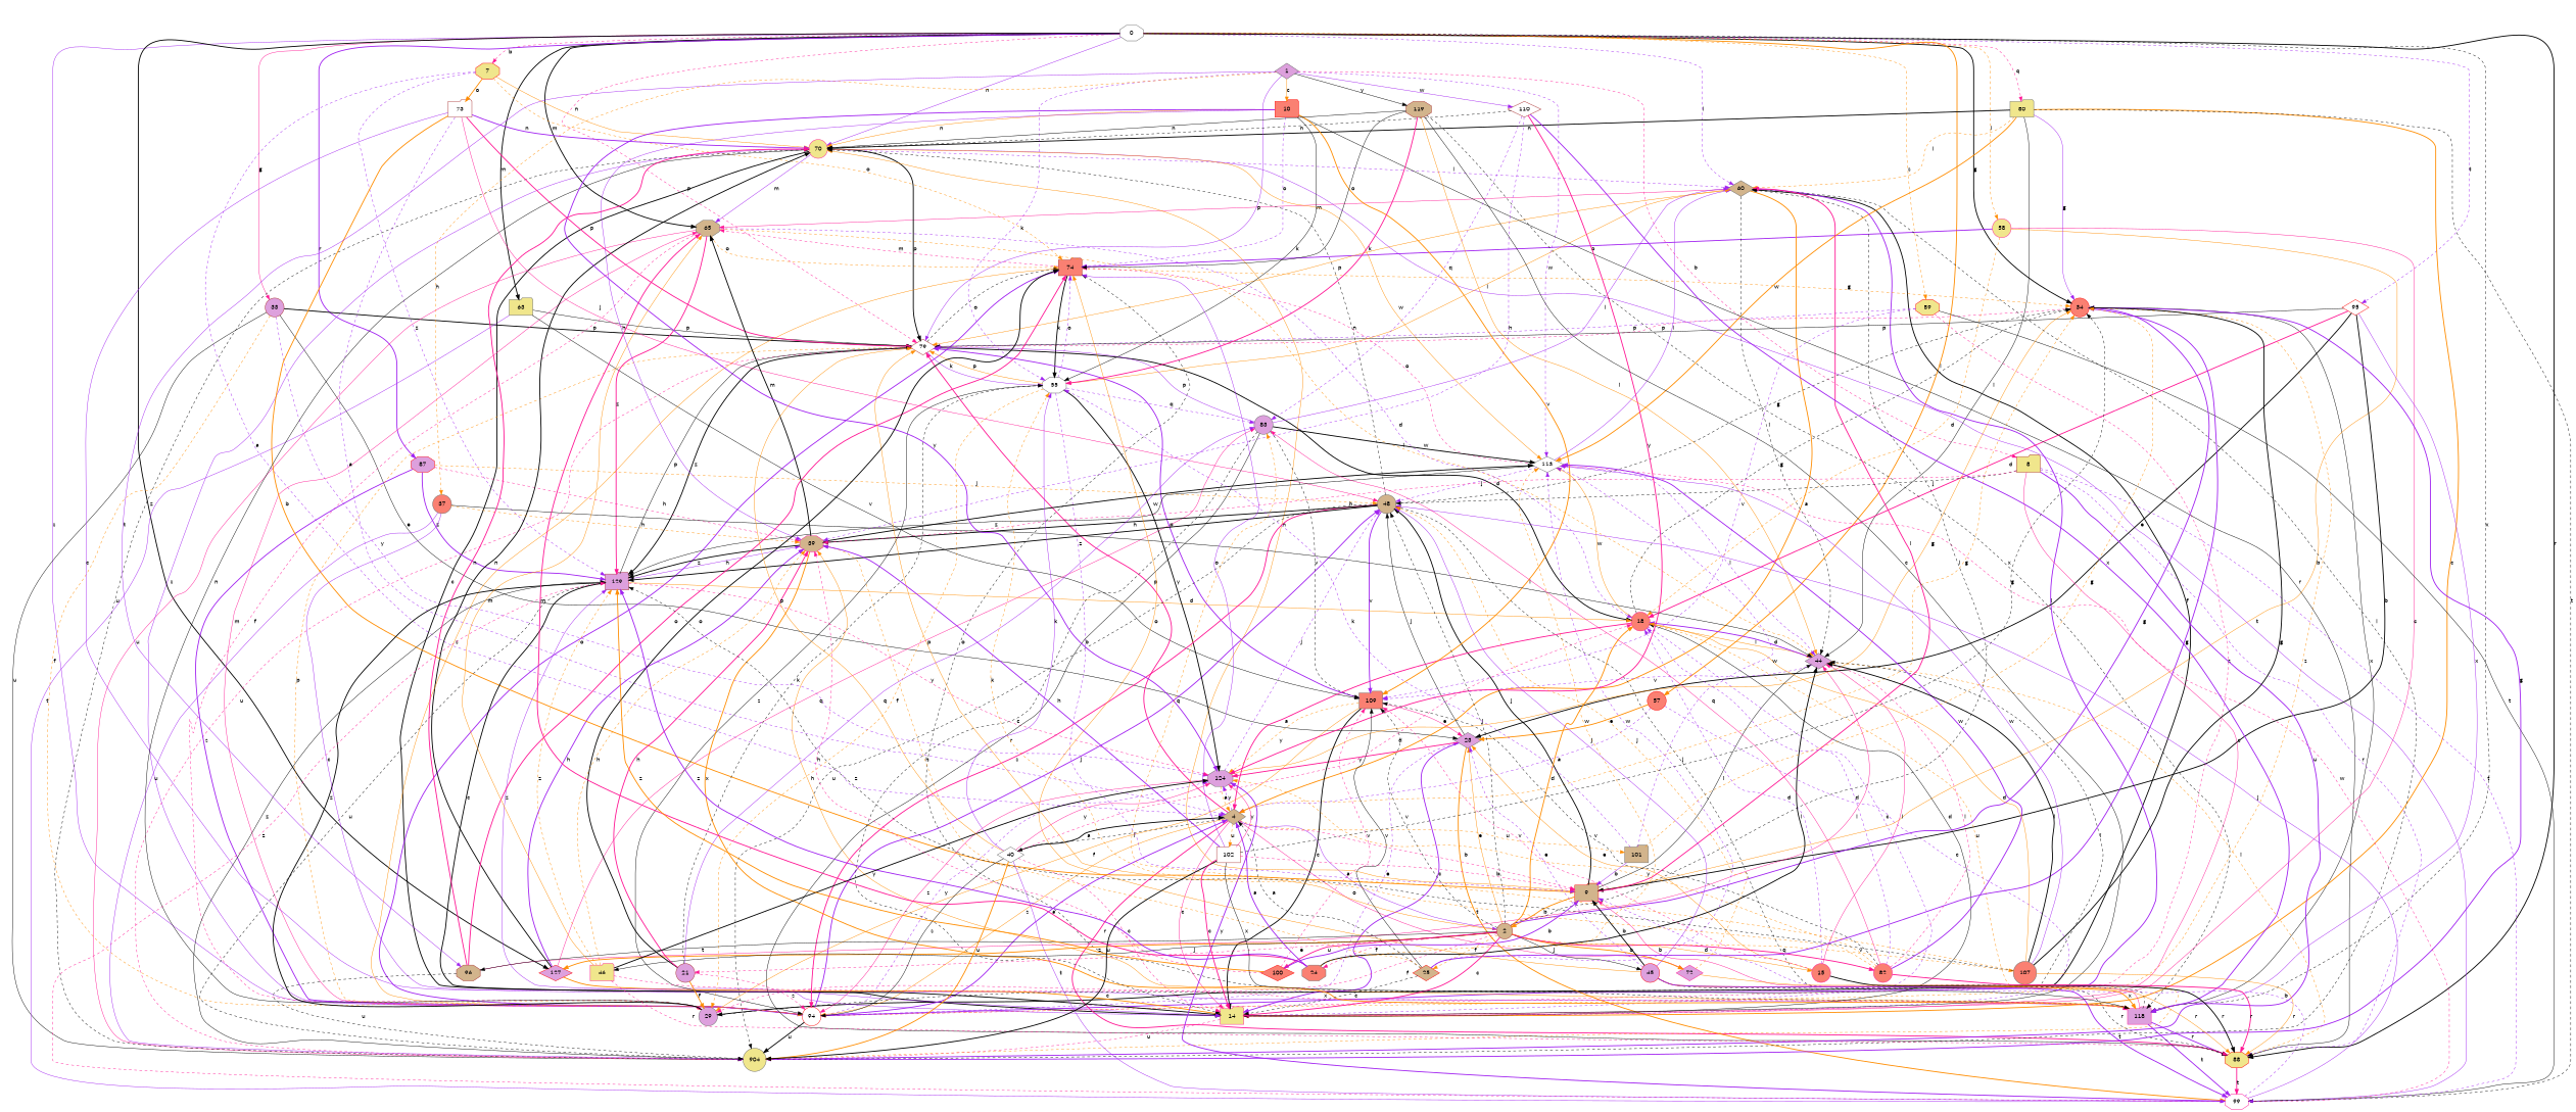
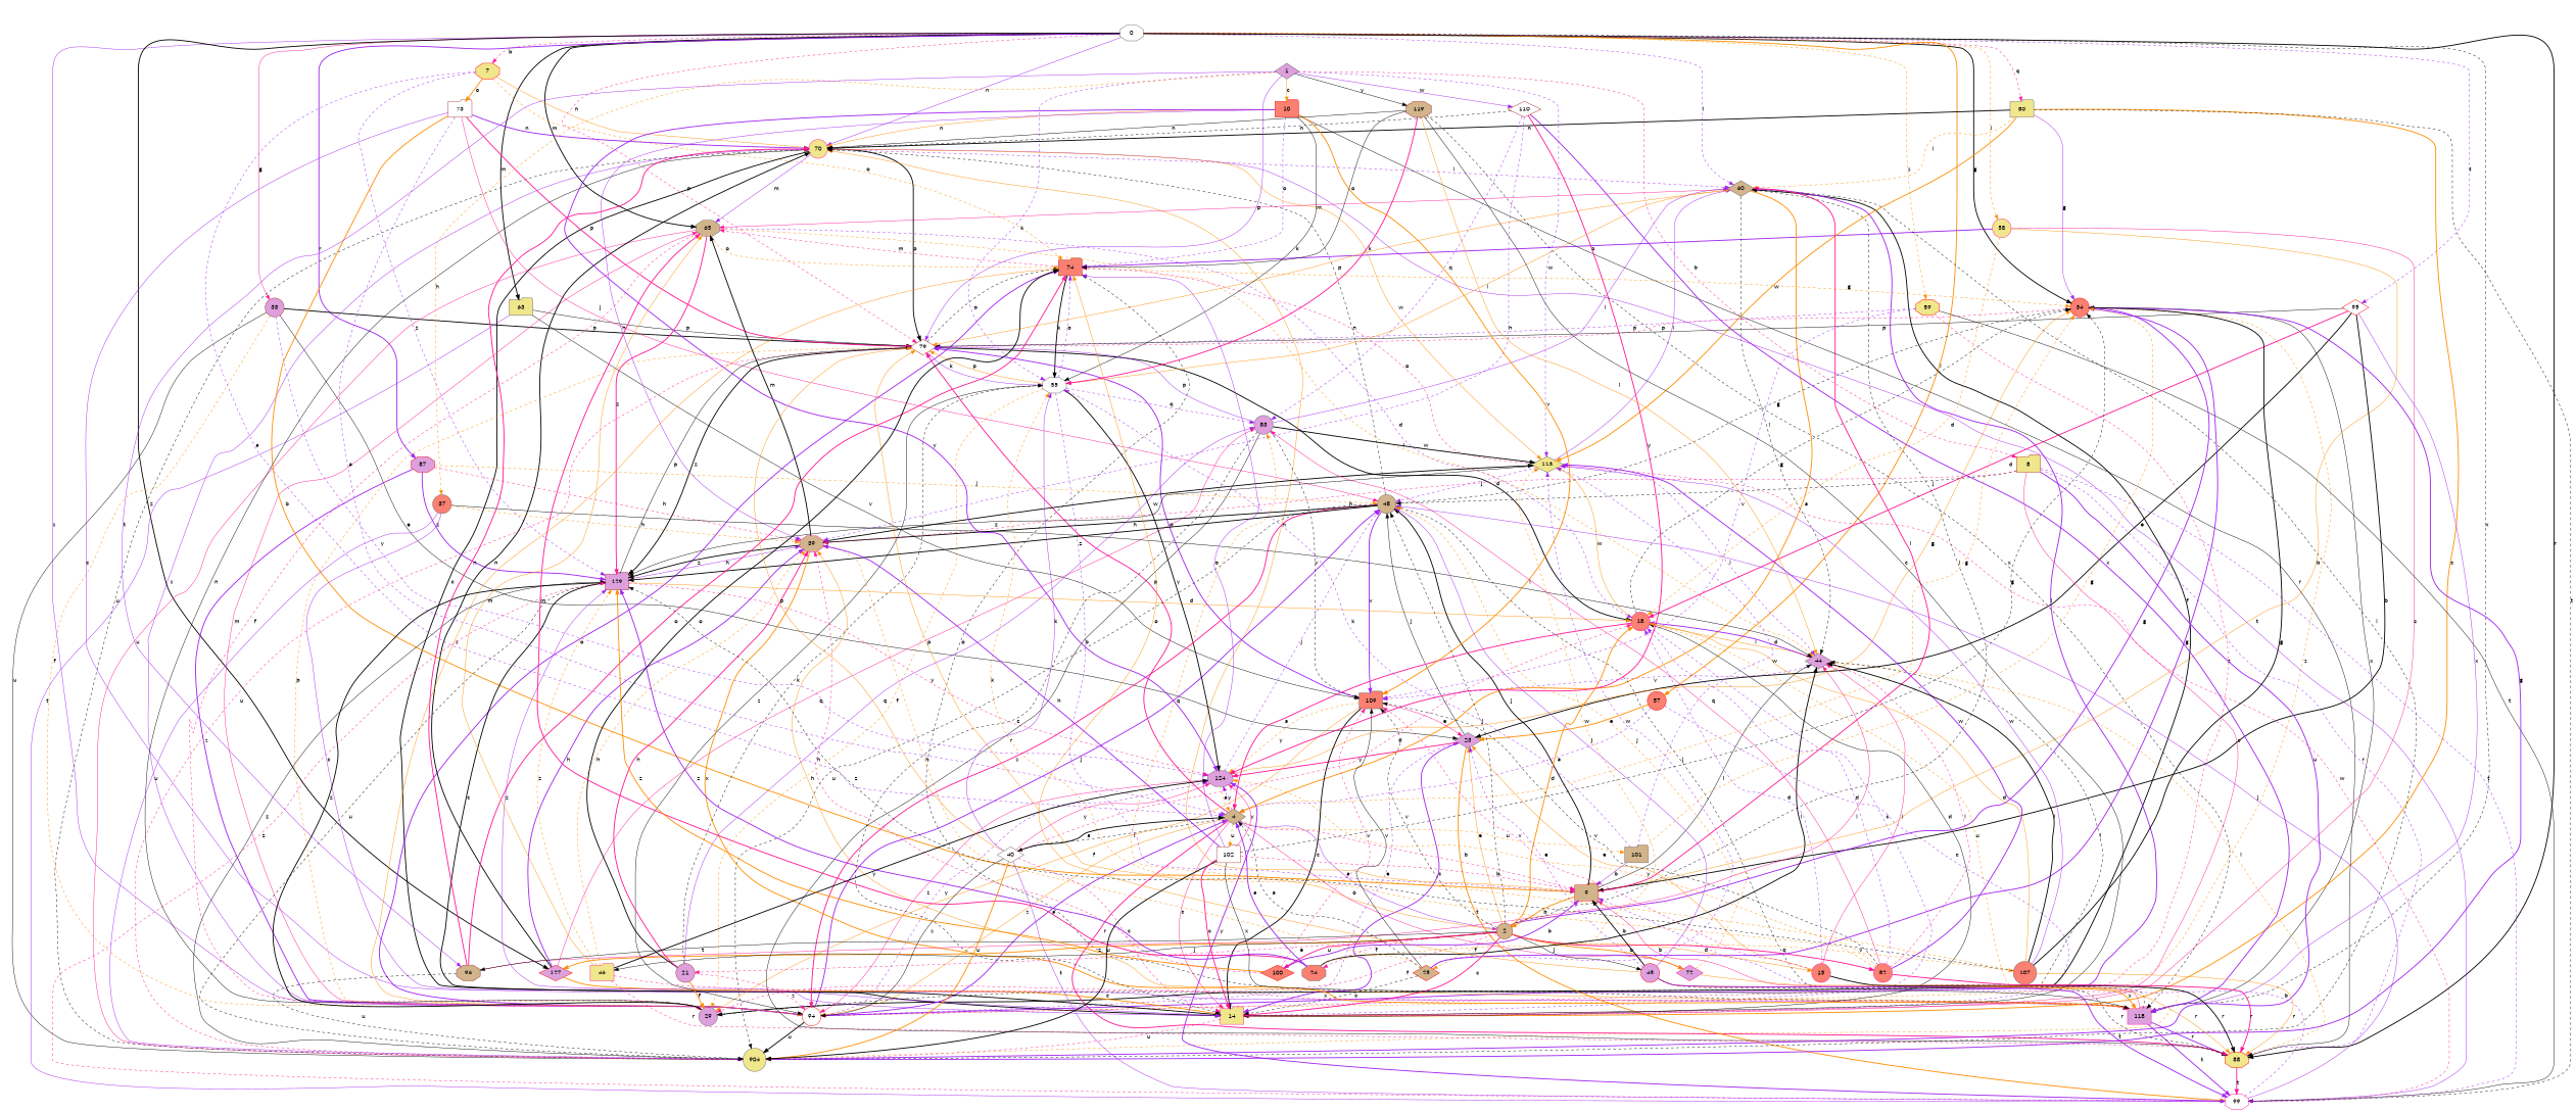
  strict digraph {
    fontname=Lato
    node [color=gray40 fillcolor=plum fontname=Lato shape=circle style=filled]
    edge [color=black fontname=Lato style=dashed]
    0 [fillcolor=white shape=octagon]
    7 [color=red fillcolor=khaki shape=octagon]
    33 [color=brown]
    34 [color=red fillcolor=salmon]
    57 [color=red fillcolor=salmon]
    58 [color=deeppink fillcolor=khaki]
    60 [fillcolor=tan shape=diamond]
    63 [fillcolor=khaki shape=folder]
    65 [fillcolor=tan shape=octagon]
    70 [color=deeppink fillcolor=khaki]
    79 [color=brown fillcolor=white shape=diamond]
    80 [fillcolor=khaki shape=folder]
    87 [color=red shape=octagon]
    88 [color=red fillcolor=khaki shape=octagon]
    89 [color=red fillcolor=khaki shape=octagon]
    94 [color=red fillcolor=white]
    95 [color=red fillcolor=white shape=diamond]
    118 [color=deeppink shape=folder]
    127 [color=red shape=diamond]
    4 [fillcolor=tan shape=diamond]
    73 [color=brown fillcolor=white shape=folder]
    74 [color=brown fillcolor=salmon shape=folder]
    129 [color=brown shape=folder]
    23 [shape=diamond]
    29
    124 [shape=octagon]
    n27 [fillcolor=khaki label=904]
    14 [color=deeppink fillcolor=khaki shape=folder]
    9 [color=red fillcolor=tan shape=folder]
    18 [color=deeppink fillcolor=salmon]
    44 [shape=diamond]
    109 [fillcolor=salmon shape=folder]
    99 [color=deeppink fillcolor=white shape=octagon]
-   113 [fillcolor=white shape=diamond]
+   113 [fillcolor=khaki shape=diamond]
    55 [fillcolor=white shape=octagon]
    48 [fillcolor=tan]
    39 [color=deeppink fillcolor=tan shape=octagon]
    83
    1 [shape=diamond]
    8 [color=brown fillcolor=khaki shape=folder]
    10 [color=red fillcolor=salmon shape=folder]
    37 [fillcolor=salmon]
    96 [color=brown fillcolor=tan shape=octagon]
    110 [color=brown fillcolor=white shape=diamond]
    119 [color=brown fillcolor=tan shape=octagon]
    2 [color=brown fillcolor=tan]
    15 [color=deeppink fillcolor=salmon]
    21 [color=brown]
    24 [fillcolor=salmon shape=octagon]
    25 [color=red fillcolor=tan shape=diamond]
    45 [color=red]
    46 [color=deeppink fillcolor=khaki shape=folder]
    72 [color=deeppink shape=diamond]
    82 [color=deeppink fillcolor=salmon]
    100 [color=red fillcolor=salmon shape=diamond]
    107 [fillcolor=salmon]
    40 [fillcolor=white shape=diamond]
    101 [fillcolor=tan shape=folder]
    102 [color=brown fillcolor=white shape=folder]
    0 -> 7 [color=deeppink label=b]
    0 -> 33 [color=deeppink label=g style=solid]
    0 -> 34 [label=g style=bold]
    0 -> 57 [color=darkorange label=l style=bold]
    0 -> 58 [color=darkorange label=l]
    0 -> 60 [color=purple label=l]
    0 -> 63 [label=m style=bold]
    0 -> 65 [label=m style=bold]
    0 -> 70 [color=purple label=n style=solid]
    0 -> 79 [color=deeppink label=p]
    0 -> 80 [color=deeppink label=q]
    0 -> 87 [color=purple label=r style=bold]
    0 -> 88 [label=r style=bold]
    0 -> 89 [color=darkorange label=s]
    0 -> 94 [color=purple label=s style=solid]
    0 -> 95 [color=purple label=t]
    0 -> 118 [label=x]
    0 -> 127 [label=z style=bold]
    7 -> 70 [color=darkorange label=n style=solid]
    7 -> 4 [color=purple label=a]
    7 -> 73 [color=darkorange label=o style=bold]
    7 -> 74 [color=darkorange label=o]
    7 -> 129 [color=purple label=z]
    33 -> 79 [label=p style=bold]
    33 -> 23 [label=e style=solid]
    33 -> 29 [color=darkorange label=f]
    33 -> 124 [color=purple label=y]
    33 -> n27 [label=u style=solid]
    34 -> 79 [color=deeppink label=p]
    34 -> 94 [color=darkorange label=s]
    34 -> 118 [label=x style=solid]
    57 -> 4 [color=purple label=a]
    57 -> 23 [color=darkorange label=e style=bold]
    57 -> 14 [color=purple label=c]
    58 -> 74 [color=purple label=o style=bold]
    58 -> 14 [color=deeppink label=c style=solid]
    58 -> 9 [color=darkorange label=b style=solid]
    58 -> 18 [color=darkorange label=d]
    60 -> 65 [color=deeppink label=m style=solid]
    60 -> 79 [color=darkorange label=p style=solid]
    60 -> 4 [color=darkorange label=a style=bold]
    60 -> 29 [label=f style=bold]
    60 -> 44 [label=i]
    63 -> 79 [label=p style=solid]
    63 -> 109 [label=v style=solid]
    63 -> 99 [color=purple label=t style=solid]
    65 -> 74 [color=darkorange label=o]
    65 -> 129 [color=deeppink label=z style=bold]
    65 -> 29 [color=deeppink label=f]
    65 -> n27 [color=deeppink label=u style=solid]
    65 -> 18 [color=purple label=d]
    65 -> 44 [color=darkorange label=i]
    70 -> 60 [color=purple label=l]
    70 -> 65 [color=purple label=m style=solid]
    70 -> 79 [label=p style=bold]
    70 -> 94 [color=purple label=s style=solid]
    70 -> n27 [label=u]
    70 -> 14 [label=c style=bold]
    70 -> 99 [color=purple label=t style=solid]
    70 -> 113 [color=darkorange label=w style=solid]
    79 -> 74 [label=o]
    79 -> 129 [label=z style=bold]
    79 -> n27 [color=deeppink label=u]
    79 -> 18 [label=d style=bold]
    79 -> 55 [color=purple label=k style=solid]
    80 -> 34 [color=purple label=g style=solid]
    80 -> 60 [color=darkorange label=l]
    80 -> 70 [label=n style=bold]
    80 -> 14 [color=darkorange label=c style=bold]
-   80 -> 44 [label=i style=solid]
    80 -> 99 [label=t]
    80 -> 113 [color=darkorange label=w style=bold]
    87 -> 94 [color=purple label=s style=bold]
    87 -> 129 [color=purple label=z style=bold]
    87 -> 48 [color=darkorange label=j]
    87 -> 39 [color=deeppink label=h]
    88 -> 44 [color=darkorange label=i]
    88 -> 99 [color=deeppink label=t style=bold]
    89 -> 79 [color=purple label=p]
    89 -> 94 [color=deeppink label=s]
    89 -> 109 [color=purple label=v]
    89 -> 99 [label=t style=solid]
    94 -> 60 [color=purple label=l style=bold]
    94 -> 65 [color=deeppink label=m style=solid]
    94 -> 79 [color=darkorange label=p]
    94 -> 4 [color=purple label=a style=bold]
    94 -> 74 [color=purple label=o style=bold]
    94 -> 23 [color=purple label=e]
    94 -> 124 [color=purple label=y]
    94 -> n27 [label=u style=bold]
    94 -> 48 [color=purple label=j style=bold]
    95 -> 79 [label=p style=solid]
    95 -> 118 [color=purple label=x style=solid]
    95 -> 23 [label=e style=bold]
    95 -> 9 [label=b style=bold]
    95 -> 18 [color=deeppink label=d style=bold]
    118 -> 88 [color=purple label=r style=bold]
    118 -> 74 [label=o]
    118 -> 129 [color=purple label=z style=solid]
    118 -> 9 [color=deeppink label=b style=solid]
    118 -> 99 [color=purple label=t style=bold]
    118 -> 48 [label=j]
    118 -> 39 [color=darkorange label=h style=solid]
    127 -> 70 [label=n style=bold]
    127 -> 14 [color=darkorange label=c style=bold]
    127 -> 39 [color=purple label=h style=bold]
    127 -> 83 [color=deeppink label=q style=solid]
    4 -> 34 [color=darkorange label=g]
    4 -> 79 [color=deeppink label=p style=bold]
    4 -> 88 [color=deeppink label=r style=bold]
    4 -> 94 [color=darkorange label=s style=solid]
    4 -> 124 [color=purple label=y]
    4 -> 14 [color=deeppink label=c style=solid]
    4 -> 9 [color=deeppink label=b]
    4 -> 2 [color=purple label=a style=solid]
    4 -> 72 [color=deeppink label=o style=solid]
    4 -> 40 [label=i]
    4 -> 101 [color=darkorange label=u]
    4 -> 102 [color=darkorange label=u]
    73 -> 70 [color=purple label=n style=bold]
    73 -> 79 [color=deeppink label=p style=bold]
    73 -> 4 [color=purple label=a]
    73 -> 14 [color=purple label=c style=solid]
    73 -> 9 [color=darkorange label=b style=bold]
    73 -> 48 [color=deeppink label=j style=solid]
    74 -> 34 [color=darkorange label=g]
    74 -> 65 [color=deeppink label=m]
    74 -> 94 [color=darkorange label=s style=solid]
    74 -> 55 [label=k style=bold]
    129 -> 79 [label=p style=solid]
    129 -> 124 [color=deeppink label=y]
    129 -> n27 [label=u]
    129 -> 14 [label=c style=bold]
    129 -> 18 [color=darkorange label=d style=solid]
    129 -> 39 [color=purple label=h style=solid]
    23 -> 124 [color=deeppink label=y style=bold]
    23 -> 14 [color=purple label=c style=bold]
    23 -> 99 [color=darkorange label=t style=bold]
    23 -> 48 [label=j style=solid]
    29 -> 70 [label=n style=solid]
    29 -> 129 [label=z style=bold]
    29 -> 44 [label=i]
    124 -> 34 [color=darkorange label=g style=solid]
    124 -> 94 [color=deeppink label=s style=solid]
    124 -> 4 [color=darkorange label=a]
    124 -> 48 [color=purple label=j]
    n27 -> 34 [color=purple label=g style=bold]
    n27 -> 60 [label=l]
    n27 -> 129 [label=z style=solid]
    14 -> n27 [color=deeppink label=u]
    14 -> 18 [label=d style=solid]
    9 -> 60 [color=deeppink label=l style=bold]
    9 -> 70 [color=darkorange label=n style=solid]
    9 -> 44 [label=i style=solid]
    9 -> 48 [label=j style=bold]
    9 -> 2 [color=darkorange label=b style=bold]
    18 -> 34 [label=g]
    18 -> 4 [color=deeppink label=a style=bold]
    18 -> n27 [color=darkorange label=u]
    18 -> 14 [color=purple label=c]
    18 -> 44 [color=darkorange label=i style=solid]
    18 -> 113 [color=darkorange label=w style=solid]
    44 -> 18 [color=purple label=d style=bold]
    44 -> 109 [color=purple label=v]
    109 -> 79 [color=purple label=p style=bold]
    109 -> 23 [color=deeppink label=e style=solid]
    109 -> 29 [color=darkorange label=f style=solid]
    109 -> 124 [color=darkorange label=y]
    109 -> 14 [label=c style=bold]
    99 -> 129 [color=deeppink label=z]
    99 -> 124 [color=purple label=y style=bold]
    99 -> 9 [color=purple label=b]
    99 -> 113 [color=deeppink label=w]
    99 -> 48 [color=purple label=j style=solid]
    113 -> 60 [color=purple label=l style=solid]
    113 -> 74 [color=deeppink label=o]
    113 -> 129 [label=z style=solid]
    113 -> 44 [color=purple label=i]
    113 -> 48 [color=purple label=j]
    55 -> 60 [color=darkorange label=l style=solid]
    55 -> 79 [color=darkorange label=p style=solid]
    55 -> 94 [label=s style=solid]
    55 -> 74 [color=purple label=o]
    55 -> 29 [color=darkorange label=f]
    55 -> 124 [label=y style=bold]
    55 -> 9 [color=purple label=b]
    55 -> 83 [color=purple label=q]
    48 -> 34 [label=g]
    48 -> 70 [label=n]
    48 -> 94 [color=deeppink label=s style=bold]
    48 -> 129 [label=z style=bold]
    48 -> n27 [label=u]
    48 -> 109 [color=purple label=v style=bold]
    48 -> 39 [label=h style=bold]
    39 -> 65 [label=m style=bold]
    39 -> 118 [color=darkorange label=x style=bold]
    39 -> 129 [label=z style=bold]
    39 -> 113 [label=w style=bold]
    83 -> 60 [color=purple label=l style=solid]
    83 -> 79 [color=purple label=p style=solid]
    83 -> 88 [label=r style=solid]
    83 -> 14 [label=c]
    83 -> 109 [label=v]
    83 -> 113 [label=w style=bold]
    1 -> 79 [color=purple label=p style=solid]
    1 -> 113 [color=purple label=w]
    1 -> 55 [color=purple label=k]
    1 -> 8 [color=deeppink label=b]
    1 -> 10 [color=darkorange label=c style=solid]
    1 -> 37 [color=darkorange label=h]
    1 -> 96 [color=purple label=t style=solid]
    1 -> 110 [color=purple label=w style=solid]
    1 -> 119 [label=y style=solid]
    8 -> 88 [color=purple label=r]
    8 -> n27 [color=purple label=u style=bold]
    8 -> 14 [color=deeppink label=c style=solid]
    8 -> 99 [color=purple label=t]
    8 -> 48 [label=j]
    8 -> 39 [color=deeppink label=h]
    10 -> 70 [color=darkorange label=n style=solid]
    10 -> 88 [label=r style=solid]
    10 -> 74 [color=purple label=o]
    10 -> 124 [color=purple label=y style=bold]
    10 -> 109 [color=darkorange label=v style=bold]
    10 -> 55 [label=k style=solid]
    10 -> 39 [color=purple label=h style=solid]
    37 -> n27 [color=purple label=u style=solid]
    37 -> 14 [color=purple label=c style=solid]
    37 -> 44 [label=i style=solid]
    37 -> 39 [color=darkorange label=h]
    96 -> 70 [color=deeppink label=n style=bold]
    96 -> 74 [color=deeppink label=o style=bold]
    96 -> n27 [label=u]
    96 -> 44 [color=deeppink label=i style=solid]
    110 -> 70 [label=n]
    110 -> 118 [color=purple label=x style=bold]
    110 -> 124 [color=deeppink label=y style=bold]
    110 -> 39 [color=purple label=h]
    110 -> 83 [color=purple label=q]
    119 -> 70 [label=n style=solid]
    119 -> 118 [label=x]
    119 -> 74 [label=o style=solid]
    119 -> 14 [label=c style=solid]
    119 -> 44 [color=darkorange label=i style=solid]
    119 -> 55 [color=deeppink label=k style=bold]
    2 -> 34 [color=purple label=g style=bold]
    2 -> 60 [label=l]
    2 -> 79 [color=darkorange label=p style=solid]
    2 -> 127 [color=darkorange label=z style=bold]
    2 -> 23 [color=darkorange label=e style=solid]
    2 -> 29 [color=deeppink label=f]
    2 -> 14 [color=deeppink label=c style=bold]
    2 -> 18 [color=darkorange label=d style=bold]
    2 -> 109 [label=v]
    2 -> 48 [label=j]
    2 -> 96 [label=t style=solid]
    2 -> 15 [color=darkorange label=d style=solid]
    2 -> 21 [color=deeppink label=e]
    2 -> 24 [color=deeppink label=f]
    2 -> 25 [color=darkorange label=f]
    2 -> 45 [label=j style=solid]
    2 -> 46 [label=j style=solid]
    2 -> 72 [color=darkorange label=o style=bold]
    2 -> 82 [color=deeppink label=q style=bold]
    2 -> 100 [color=deeppink label=u style=bold]
    2 -> 107 [color=darkorange label=v]
    15 -> 88 [label=r style=bold]
    15 -> 23 [color=darkorange label=e style=solid]
    15 -> 18 [color=purple label=d]
    15 -> 44 [color=deeppink label=i style=solid]
    15 -> 109 [color=deeppink label=v]
    21 -> 94 [color=deeppink label=s]
    21 -> 74 [label=o style=bold]
    21 -> 29 [color=darkorange label=f style=bold]
    21 -> 55 [label=k]
    21 -> 39 [color=deeppink label=h style=bold]
    21 -> 83 [color=purple label=q style=solid]
    24 -> 65 [color=deeppink label=m style=bold]
    24 -> 4 [color=purple label=a style=bold]
    24 -> 129 [color=purple label=z style=bold]
    24 -> 44 [label=i style=bold]
    24 -> 113 [color=darkorange label=w]
    25 -> 34 [color=purple label=g style=bold]
    25 -> 4 [label=a]
    25 -> 14 [label=c]
    25 -> 109 [label=v style=solid]
    25 -> 113 [color=purple label=w]
    25 -> 39 [color=darkorange label=h]
    45 -> 88 [label=r]
    45 -> 118 [color=darkorange label=x style=bold]
    45 -> 74 [color=darkorange label=o style=solid]
    45 -> 23 [color=purple label=e]
    45 -> 9 [label=b style=bold]
    45 -> 99 [color=purple label=t style=bold]
    45 -> 48 [color=purple label=j style=solid]
    46 -> 65 [color=darkorange label=m style=solid]
    46 -> 88 [color=deeppink label=r]
    46 -> 118 [color=deeppink label=x]
    46 -> 129 [color=darkorange label=z]
    46 -> 124 [label=y style=bold]
    46 -> 39 [color=darkorange label=h]
    72 -> 88 [color=darkorange label=r style=solid]
    72 -> 48 [color=darkorange label=j]
    82 -> 88 [color=deeppink label=r style=bold]
    82 -> 124 [color=darkorange label=y]
    82 -> 18 [color=purple label=d]
    82 -> 44 [color=deeppink label=i]
    82 -> 109 [label=v]
    82 -> 113 [color=purple label=w style=bold]
    82 -> 55 [color=darkorange label=k]
    82 -> 83 [color=deeppink label=q style=solid]
    100 -> 129 [color=darkorange label=z style=bold]
    100 -> 9 [color=purple label=b style=bold]
    100 -> 109 [color=deeppink label=v]
    100 -> 39 [color=deeppink label=h]
    107 -> 34 [label=g style=bold]
    107 -> 88 [color=darkorange label=r style=solid]
    107 -> 129 [label=z]
    107 -> 18 [color=darkorange label=d style=solid]
    107 -> 44 [label=i style=bold]
    107 -> 113 [color=purple label=w style=solid]
    107 -> 83 [color=darkorange label=q]
    40 -> 79 [color=darkorange label=p style=solid]
    40 -> 94 [label=s style=solid]
    40 -> 4 [label=a style=bold]
    40 -> 124 [color=deeppink label=y style=solid]
    40 -> n27 [color=darkorange label=u style=bold]
    40 -> 14 [color=deeppink label=c]
    40 -> 18 [color=deeppink label=d]
    40 -> 99 [color=purple label=t style=solid]
    40 -> 55 [color=purple label=k style=solid]
    101 -> 34 [color=darkorange label=g]
    101 -> 9 [color=purple label=b style=solid]
    101 -> 113 [color=purple label=w]
    101 -> 55 [color=purple label=k]
    102 -> 34 [label=g]
    102 -> 118 [label=x style=solid]
    102 -> 74 [color=purple label=o style=solid]
    102 -> 124 [color=deeppink label=y style=solid]
    102 -> n27 [label=u style=bold]
    102 -> 14 [color=deeppink label=c style=bold]
    102 -> 9 [color=deeppink label=b]
    102 -> 39 [color=purple label=h style=bold]
  }
